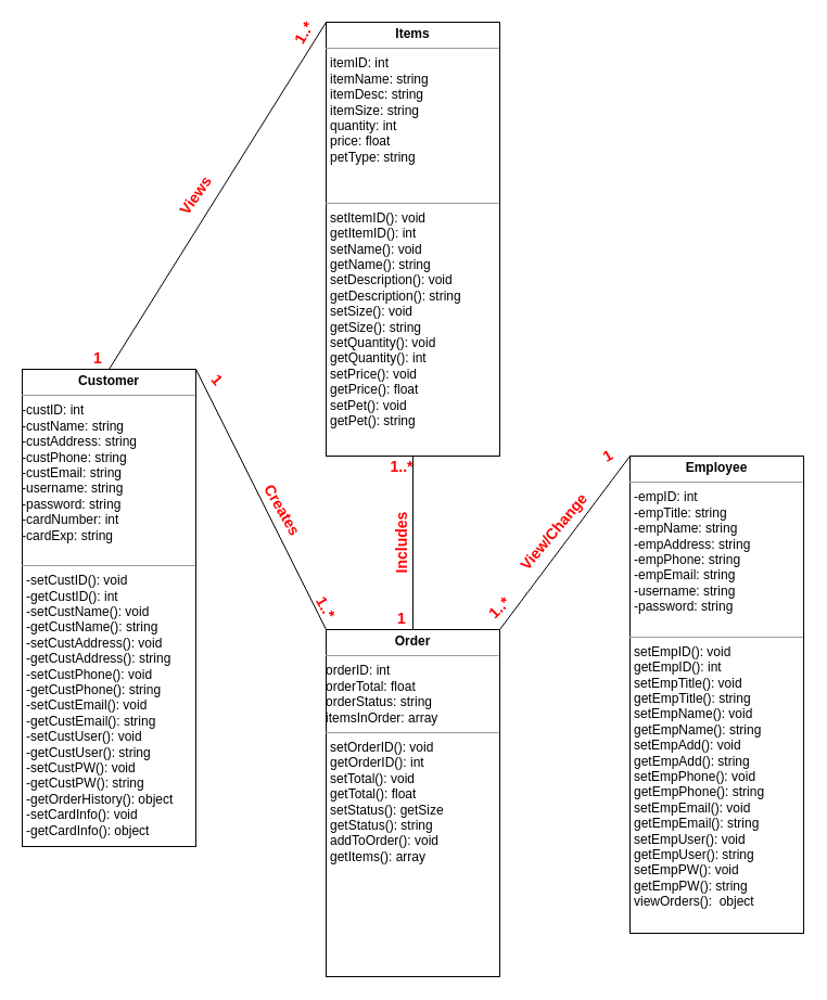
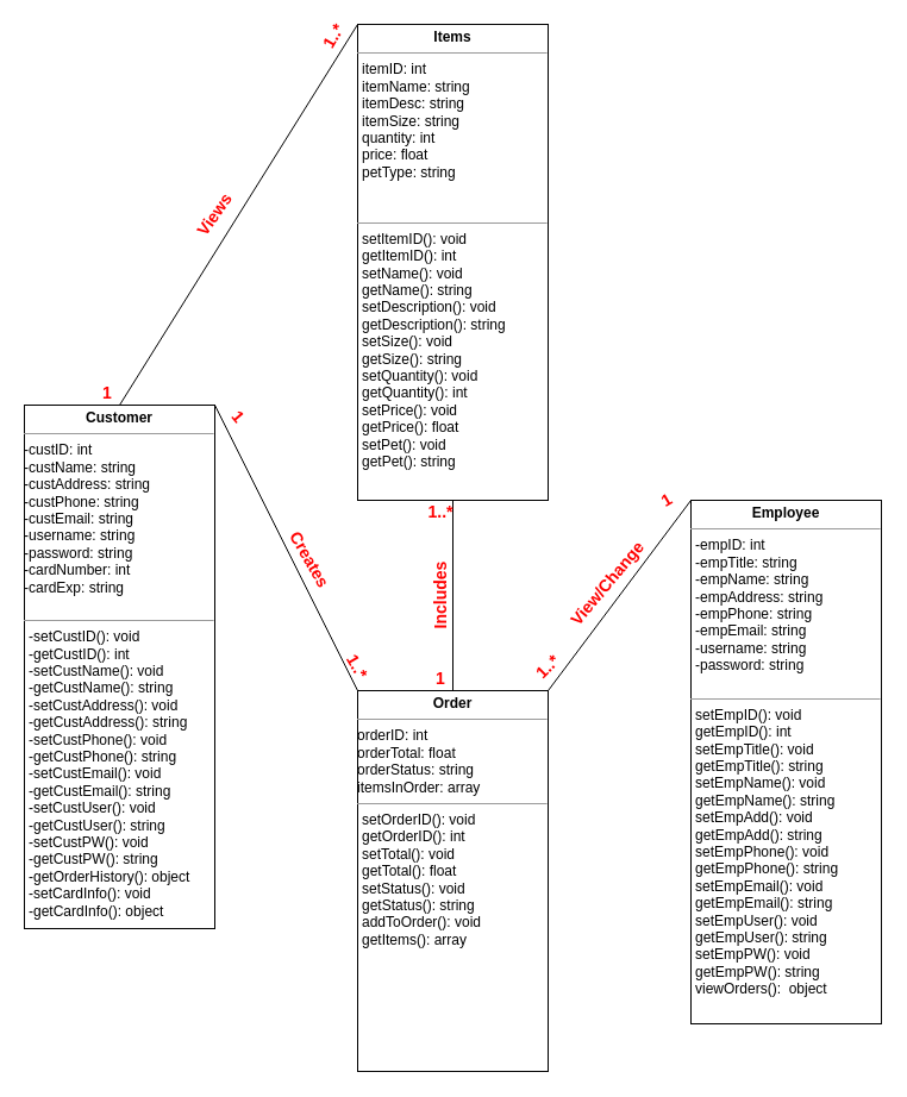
  <mxCell id="0" />
  <mxCell id="1" parent="0" />
  <mxCell id="2" value="&lt;p style=&quot;margin: 0px ; margin-top: 4px ; text-align: center&quot;&gt;&lt;b&gt;Items&lt;/b&gt;&lt;/p&gt;&lt;hr size=&quot;1&quot;&gt;&lt;p style=&quot;margin: 0px ; margin-left: 4px&quot;&gt;&lt;span&gt;itemID: int&lt;/span&gt;&lt;br&gt;&lt;/p&gt;&lt;p style=&quot;margin: 0px ; margin-left: 4px&quot;&gt;itemName: string&lt;/p&gt;&lt;p style=&quot;margin: 0px ; margin-left: 4px&quot;&gt;itemDesc: string&lt;/p&gt;&lt;p style=&quot;margin: 0px ; margin-left: 4px&quot;&gt;itemSize: string&lt;/p&gt;&lt;p style=&quot;margin: 0px ; margin-left: 4px&quot;&gt;quantity: int&lt;/p&gt;&lt;p style=&quot;margin: 0px ; margin-left: 4px&quot;&gt;price: float&lt;/p&gt;&lt;p style=&quot;margin: 0px ; margin-left: 4px&quot;&gt;petType: string&lt;/p&gt;&lt;p style=&quot;margin: 0px ; margin-left: 4px&quot;&gt;&lt;br&gt;&lt;/p&gt;&lt;p style=&quot;margin: 0px ; margin-left: 4px&quot;&gt;&lt;br&gt;&lt;/p&gt;&lt;hr size=&quot;1&quot;&gt;&lt;p style=&quot;margin: 0px ; margin-left: 4px&quot;&gt;&lt;span&gt;setItemID(): void&lt;/span&gt;&lt;br&gt;&lt;/p&gt;&lt;p style=&quot;margin: 0px ; margin-left: 4px&quot;&gt;getItemID(): int&lt;/p&gt;&lt;p style=&quot;margin: 0px ; margin-left: 4px&quot;&gt;setName(): void&lt;/p&gt;&lt;p style=&quot;margin: 0px ; margin-left: 4px&quot;&gt;getName(): string&lt;/p&gt;&lt;p style=&quot;margin: 0px ; margin-left: 4px&quot;&gt;setDescription(): void&lt;/p&gt;&lt;p style=&quot;margin: 0px ; margin-left: 4px&quot;&gt;getDescription(): string&lt;/p&gt;&lt;p style=&quot;margin: 0px ; margin-left: 4px&quot;&gt;setSize(): void&lt;/p&gt;&lt;p style=&quot;margin: 0px ; margin-left: 4px&quot;&gt;getSize(): string&lt;/p&gt;&lt;p style=&quot;margin: 0px ; margin-left: 4px&quot;&gt;setQuantity(): void&lt;/p&gt;&lt;p style=&quot;margin: 0px ; margin-left: 4px&quot;&gt;getQuantity(): int&lt;/p&gt;&lt;p style=&quot;margin: 0px ; margin-left: 4px&quot;&gt;setPrice(): void&lt;/p&gt;&lt;p style=&quot;margin: 0px ; margin-left: 4px&quot;&gt;getPrice(): float&lt;/p&gt;&lt;p style=&quot;margin: 0px ; margin-left: 4px&quot;&gt;setPet(): void&lt;/p&gt;&lt;p style=&quot;margin: 0px ; margin-left: 4px&quot;&gt;getPet(): string&lt;/p&gt;" style="verticalAlign=top;align=left;overflow=fill;fontSize=12;fontFamily=Helvetica;html=1;" parent="1" vertex="1"><mxGeometry x="300" y="20" width="160" height="400" as="geometry" /></mxCell>
  <mxCell id="3" value="&lt;p style=&quot;margin: 0px ; margin-top: 4px ; text-align: center&quot;&gt;&lt;b&gt;Customer&lt;/b&gt;&lt;/p&gt;&lt;hr size=&quot;1&quot;&gt;&lt;p style=&quot;margin: 0px ; margin-left: 4px&quot;&gt;&lt;/p&gt;-custID: int&lt;br&gt;-custName: string&lt;br&gt;-custAddress: string&lt;br&gt;-custPhone: string&lt;br&gt;-custEmail: string&lt;br&gt;-username: string&lt;br&gt;-password: string&lt;br&gt;-cardNumber: int&lt;br&gt;-cardExp: string&lt;br&gt;&lt;br&gt;&lt;hr size=&quot;1&quot;&gt;&lt;p style=&quot;margin: 0px ; margin-left: 4px&quot;&gt;&lt;span&gt;-setCustID(): void&lt;/span&gt;&lt;br&gt;&lt;/p&gt;&lt;p style=&quot;margin: 0px ; margin-left: 4px&quot;&gt;-getCustID(): int&lt;/p&gt;&lt;p style=&quot;margin: 0px ; margin-left: 4px&quot;&gt;-setCustName(): void&lt;/p&gt;&lt;p style=&quot;margin: 0px ; margin-left: 4px&quot;&gt;-getCustName(): string&lt;/p&gt;&lt;p style=&quot;margin: 0px ; margin-left: 4px&quot;&gt;-setCustAddress(): void&lt;/p&gt;&lt;p style=&quot;margin: 0px ; margin-left: 4px&quot;&gt;-getCustAddress(): string&lt;/p&gt;&lt;p style=&quot;margin: 0px ; margin-left: 4px&quot;&gt;-setCustPhone(): void&lt;/p&gt;&lt;p style=&quot;margin: 0px ; margin-left: 4px&quot;&gt;-getCustPhone(): string&lt;/p&gt;&lt;p style=&quot;margin: 0px ; margin-left: 4px&quot;&gt;-setCustEmail(): void&lt;/p&gt;&lt;p style=&quot;margin: 0px ; margin-left: 4px&quot;&gt;-getCustEmail(): string&lt;/p&gt;&lt;p style=&quot;margin: 0px ; margin-left: 4px&quot;&gt;-setCustUser(): void&lt;/p&gt;&lt;p style=&quot;margin: 0px ; margin-left: 4px&quot;&gt;-getCustUser(): string&lt;/p&gt;&lt;p style=&quot;margin: 0px ; margin-left: 4px&quot;&gt;-setCustPW(): void&lt;/p&gt;&lt;p style=&quot;margin: 0px ; margin-left: 4px&quot;&gt;-getCustPW(): string&lt;/p&gt;&lt;p style=&quot;margin: 0px ; margin-left: 4px&quot;&gt;-getOrderHistory(): object&lt;/p&gt;&lt;p style=&quot;margin: 0px ; margin-left: 4px&quot;&gt;-setCardInfo(): void&lt;/p&gt;&lt;p style=&quot;margin: 0px ; margin-left: 4px&quot;&gt;-getCardInfo(): object&lt;/p&gt;" style="verticalAlign=top;align=left;overflow=fill;fontSize=12;fontFamily=Helvetica;html=1;" parent="1" vertex="1"><mxGeometry x="20" y="340" width="160" height="440" as="geometry" /></mxCell>
- <mxCell id="4" value="&lt;p style=&quot;margin: 0px ; margin-top: 4px ; text-align: center&quot;&gt;&lt;b&gt;Order&lt;/b&gt;&lt;/p&gt;&lt;hr size=&quot;1&quot;&gt;&lt;p style=&quot;margin: 0px ; margin-left: 4px&quot;&gt;&lt;/p&gt;orderID: int&lt;br&gt;orderTotal: float&lt;br&gt;orderStatus: string&lt;br&gt;itemsInOrder: array&lt;br&gt;&lt;hr size=&quot;1&quot;&gt;&lt;p style=&quot;margin: 0px ; margin-left: 4px&quot;&gt;&lt;span&gt;setOrderID(): void&lt;/span&gt;&lt;br&gt;&lt;/p&gt;&lt;p style=&quot;margin: 0px ; margin-left: 4px&quot;&gt;getOrderID(): int&lt;/p&gt;&lt;p style=&quot;margin: 0px ; margin-left: 4px&quot;&gt;setTotal(): void&lt;/p&gt;&lt;p style=&quot;margin: 0px ; margin-left: 4px&quot;&gt;getTotal(): float&lt;/p&gt;&lt;p style=&quot;margin: 0px ; margin-left: 4px&quot;&gt;setStatus(): getSize&lt;/p&gt;&lt;p style=&quot;margin: 0px ; margin-left: 4px&quot;&gt;getStatus(): string&lt;/p&gt;&lt;p style=&quot;margin: 0px ; margin-left: 4px&quot;&gt;addToOrder(): void&lt;/p&gt;&lt;p style=&quot;margin: 0px ; margin-left: 4px&quot;&gt;getItems(): array&lt;/p&gt;&lt;p style=&quot;margin: 0px ; margin-left: 4px&quot;&gt;&lt;br&gt;&lt;/p&gt;" style="verticalAlign=top;align=left;overflow=fill;fontSize=12;fontFamily=Helvetica;html=1;" parent="1" vertex="1"><mxGeometry x="300" y="580" width="160" height="320" as="geometry" /></mxCell>
+ <mxCell id="4" value="&lt;p style=&quot;margin: 0px ; margin-top: 4px ; text-align: center&quot;&gt;&lt;b&gt;Order&lt;/b&gt;&lt;/p&gt;&lt;hr size=&quot;1&quot;&gt;&lt;p style=&quot;margin: 0px ; margin-left: 4px&quot;&gt;&lt;/p&gt;orderID: int&lt;br&gt;orderTotal: float&lt;br&gt;orderStatus: string&lt;br&gt;itemsInOrder: array&lt;br&gt;&lt;hr size=&quot;1&quot;&gt;&lt;p style=&quot;margin: 0px ; margin-left: 4px&quot;&gt;&lt;span&gt;setOrderID(): void&lt;/span&gt;&lt;br&gt;&lt;/p&gt;&lt;p style=&quot;margin: 0px ; margin-left: 4px&quot;&gt;getOrderID(): int&lt;/p&gt;&lt;p style=&quot;margin: 0px ; margin-left: 4px&quot;&gt;setTotal(): void&lt;/p&gt;&lt;p style=&quot;margin: 0px ; margin-left: 4px&quot;&gt;getTotal(): float&lt;/p&gt;&lt;p style=&quot;margin: 0px ; margin-left: 4px&quot;&gt;setStatus(): void&lt;/p&gt;&lt;p style=&quot;margin: 0px ; margin-left: 4px&quot;&gt;getStatus(): string&lt;/p&gt;&lt;p style=&quot;margin: 0px ; margin-left: 4px&quot;&gt;addToOrder(): void&lt;/p&gt;&lt;p style=&quot;margin: 0px ; margin-left: 4px&quot;&gt;getItems(): array&lt;/p&gt;&lt;p style=&quot;margin: 0px ; margin-left: 4px&quot;&gt;&lt;br&gt;&lt;/p&gt;" style="verticalAlign=top;align=left;overflow=fill;fontSize=12;fontFamily=Helvetica;html=1;" parent="1" vertex="1"><mxGeometry x="300" y="580" width="160" height="320" as="geometry" /></mxCell>
  <mxCell id="5" value="&lt;p style=&quot;margin: 0px ; margin-top: 4px ; text-align: center&quot;&gt;&lt;b&gt;Employee&lt;/b&gt;&lt;/p&gt;&lt;hr size=&quot;1&quot;&gt;&lt;p style=&quot;margin: 0px ; margin-left: 4px&quot;&gt;&lt;span&gt;-empID: int&lt;/span&gt;&lt;br&gt;&lt;/p&gt;&lt;p style=&quot;margin: 0px ; margin-left: 4px&quot;&gt;-empTitle: string&lt;/p&gt;&lt;p style=&quot;margin: 0px ; margin-left: 4px&quot;&gt;-empName: string&lt;/p&gt;&lt;p style=&quot;margin: 0px ; margin-left: 4px&quot;&gt;-empAddress: string&lt;/p&gt;&lt;p style=&quot;margin: 0px ; margin-left: 4px&quot;&gt;-empPhone: string&lt;/p&gt;&lt;p style=&quot;margin: 0px ; margin-left: 4px&quot;&gt;-empEmail: string&lt;/p&gt;&lt;p style=&quot;margin: 0px ; margin-left: 4px&quot;&gt;-username: string&lt;/p&gt;&lt;p style=&quot;margin: 0px ; margin-left: 4px&quot;&gt;-password: string&lt;/p&gt;&lt;p style=&quot;margin: 0px ; margin-left: 4px&quot;&gt;&lt;br&gt;&lt;/p&gt;&lt;hr size=&quot;1&quot;&gt;&lt;p style=&quot;margin: 0px ; margin-left: 4px&quot;&gt;&lt;span&gt;setEmpID(): void&lt;/span&gt;&lt;br&gt;&lt;/p&gt;&lt;p style=&quot;margin: 0px ; margin-left: 4px&quot;&gt;getEmpID(): int&lt;/p&gt;&lt;p style=&quot;margin: 0px ; margin-left: 4px&quot;&gt;setEmpTitle(): void&lt;/p&gt;&lt;p style=&quot;margin: 0px ; margin-left: 4px&quot;&gt;getEmpTitle(): string&lt;/p&gt;&lt;p style=&quot;margin: 0px ; margin-left: 4px&quot;&gt;setEmpName(): void&lt;/p&gt;&lt;p style=&quot;margin: 0px ; margin-left: 4px&quot;&gt;getEmpName(): string&lt;/p&gt;&lt;p style=&quot;margin: 0px ; margin-left: 4px&quot;&gt;setEmpAdd(): void&lt;/p&gt;&lt;p style=&quot;margin: 0px ; margin-left: 4px&quot;&gt;getEmpAdd(): string&lt;/p&gt;&lt;p style=&quot;margin: 0px ; margin-left: 4px&quot;&gt;setEmpPhone(): void&lt;/p&gt;&lt;p style=&quot;margin: 0px ; margin-left: 4px&quot;&gt;getEmpPhone(): string&lt;/p&gt;&lt;p style=&quot;margin: 0px ; margin-left: 4px&quot;&gt;setEmpEmail(): void&lt;/p&gt;&lt;p style=&quot;margin: 0px ; margin-left: 4px&quot;&gt;getEmpEmail(): string&lt;/p&gt;&lt;p style=&quot;margin: 0px ; margin-left: 4px&quot;&gt;setEmpUser(): void&lt;/p&gt;&lt;p style=&quot;margin: 0px ; margin-left: 4px&quot;&gt;getEmpUser(): string&lt;/p&gt;&lt;p style=&quot;margin: 0px ; margin-left: 4px&quot;&gt;setEmpPW(): void&lt;/p&gt;&lt;p style=&quot;margin: 0px ; margin-left: 4px&quot;&gt;getEmpPW(): string&lt;/p&gt;&lt;p style=&quot;margin: 0px ; margin-left: 4px&quot;&gt;viewOrders():&amp;nbsp; object&lt;/p&gt;" style="verticalAlign=top;align=left;overflow=fill;fontSize=12;fontFamily=Helvetica;html=1;labelBorderColor=none;" parent="1" vertex="1"><mxGeometry x="580" y="420" width="160" height="440" as="geometry" /></mxCell>
  <mxCell id="6" value="" style="endArrow=none;html=1;entryX=0.5;entryY=1;entryDx=0;entryDy=0;exitX=0.5;exitY=0;exitDx=0;exitDy=0;" edge="1" parent="1" source="4" target="2"><mxGeometry width="50" height="50" relative="1" as="geometry"><mxPoint x="400" y="480" as="sourcePoint" /><mxPoint x="430" y="570" as="targetPoint" /></mxGeometry></mxCell>
  <mxCell id="7" value="&lt;b&gt;&lt;font style=&quot;font-size: 14px&quot; color=&quot;#ff0000&quot;&gt;1&lt;/font&gt;&lt;/b&gt;" style="text;html=1;strokeColor=none;fillColor=none;align=center;verticalAlign=middle;whiteSpace=wrap;rounded=0;" vertex="1" parent="1"><mxGeometry x="350" y="560" width="40" height="20" as="geometry" /></mxCell>
  <mxCell id="8" value="&lt;b&gt;&lt;font style=&quot;font-size: 14px&quot; color=&quot;#ff0000&quot;&gt;1..*&lt;/font&gt;&lt;/b&gt;" style="text;html=1;strokeColor=none;fillColor=none;align=center;verticalAlign=middle;whiteSpace=wrap;rounded=0;" vertex="1" parent="1"><mxGeometry x="350" y="420" width="40" height="20" as="geometry" /></mxCell>
  <mxCell id="9" value="" style="endArrow=none;html=1;exitX=1;exitY=0;exitDx=0;exitDy=0;entryX=0;entryY=0;entryDx=0;entryDy=0;" edge="1" parent="1" source="3" target="4"><mxGeometry width="50" height="50" relative="1" as="geometry"><mxPoint x="210" y="440" as="sourcePoint" /><mxPoint x="260" y="390" as="targetPoint" /></mxGeometry></mxCell>
  <mxCell id="10" value="&lt;b&gt;&lt;font style=&quot;font-size: 14px&quot; color=&quot;#ff0000&quot;&gt;1&lt;/font&gt;&lt;/b&gt;" style="text;html=1;strokeColor=none;fillColor=none;align=center;verticalAlign=middle;whiteSpace=wrap;rounded=0;rotation=50;" vertex="1" parent="1"><mxGeometry x="180" y="340" width="40" height="20" as="geometry" /></mxCell>
  <mxCell id="11" value="&lt;b&gt;&lt;font style=&quot;font-size: 14px&quot; color=&quot;#ff0000&quot;&gt;1..*&lt;/font&gt;&lt;/b&gt;" style="text;html=1;strokeColor=none;fillColor=none;align=center;verticalAlign=middle;whiteSpace=wrap;rounded=0;rotation=60;" vertex="1" parent="1"><mxGeometry x="280" y="550" width="40" height="20" as="geometry" /></mxCell>
  <mxCell id="12" value="" style="endArrow=none;html=1;entryX=0;entryY=0;entryDx=0;entryDy=0;exitX=1;exitY=0;exitDx=0;exitDy=0;" edge="1" parent="1" source="4" target="5"><mxGeometry width="50" height="50" relative="1" as="geometry"><mxPoint x="460" y="500" as="sourcePoint" /><mxPoint x="510" y="450" as="targetPoint" /></mxGeometry></mxCell>
  <mxCell id="13" value="&lt;font style=&quot;font-size: 14px&quot; color=&quot;#ff0000&quot;&gt;&lt;b&gt;1&lt;/b&gt;&lt;/font&gt;" style="text;html=1;strokeColor=none;fillColor=none;align=center;verticalAlign=middle;whiteSpace=wrap;rounded=0;rotation=-30;" vertex="1" parent="1"><mxGeometry x="540" y="410" width="40" height="20" as="geometry" /></mxCell>
  <mxCell id="14" value="&lt;b&gt;&lt;font style=&quot;font-size: 14px&quot; color=&quot;#ff0000&quot;&gt;1..*&lt;/font&gt;&lt;/b&gt;" style="text;html=1;strokeColor=none;fillColor=none;align=center;verticalAlign=middle;whiteSpace=wrap;rounded=0;rotation=-45;" vertex="1" parent="1"><mxGeometry x="440" y="550" width="40" height="20" as="geometry" /></mxCell>
  <mxCell id="15" value="" style="endArrow=none;html=1;entryX=0.5;entryY=0;entryDx=0;entryDy=0;exitX=0;exitY=0;exitDx=0;exitDy=0;" edge="1" parent="1" source="2" target="3"><mxGeometry width="50" height="50" relative="1" as="geometry"><mxPoint x="560" y="360" as="sourcePoint" /><mxPoint x="610" y="310" as="targetPoint" /><Array as="points" /></mxGeometry></mxCell>
  <mxCell id="16" value="&lt;font style=&quot;font-size: 14px&quot; color=&quot;#ff0000&quot;&gt;&lt;b&gt;1..*&lt;/b&gt;&lt;/font&gt;" style="text;html=1;strokeColor=none;fillColor=none;align=center;verticalAlign=middle;whiteSpace=wrap;rounded=0;rotation=-60;" vertex="1" parent="1"><mxGeometry x="260" y="20" width="40" height="20" as="geometry" /></mxCell>
  <mxCell id="17" value="&lt;font style=&quot;font-size: 14px&quot; color=&quot;#ff0000&quot;&gt;&lt;b&gt;1&lt;/b&gt;&lt;/font&gt;" style="text;html=1;strokeColor=none;fillColor=none;align=center;verticalAlign=middle;whiteSpace=wrap;rounded=0;" vertex="1" parent="1"><mxGeometry x="70" y="320" width="40" height="20" as="geometry" /></mxCell>
  <mxCell id="18" value="&lt;b&gt;&lt;font style=&quot;font-size: 14px&quot; color=&quot;#ff0000&quot;&gt;Views&lt;/font&gt;&lt;/b&gt;" style="text;html=1;strokeColor=none;fillColor=none;align=center;verticalAlign=middle;whiteSpace=wrap;rounded=0;rotation=-55;" vertex="1" parent="1"><mxGeometry x="160" y="170" width="40" height="20" as="geometry" /></mxCell>
  <mxCell id="19" value="&lt;font style=&quot;font-size: 14px&quot; color=&quot;#ff0000&quot;&gt;&lt;b&gt;View/Change&lt;br&gt;&lt;/b&gt;&lt;/font&gt;" style="text;html=1;strokeColor=none;fillColor=none;align=center;verticalAlign=middle;whiteSpace=wrap;rounded=0;rotation=-50;" vertex="1" parent="1"><mxGeometry x="490" y="480" width="40" height="20" as="geometry" /></mxCell>
  <mxCell id="20" value="&lt;b&gt;&lt;font style=&quot;font-size: 14px&quot; color=&quot;#ff0000&quot;&gt;Includes&lt;br&gt;&lt;/font&gt;&lt;/b&gt;" style="text;html=1;strokeColor=none;fillColor=none;align=center;verticalAlign=middle;whiteSpace=wrap;rounded=0;rotation=-90;" vertex="1" parent="1"><mxGeometry x="350" y="490" width="40" height="20" as="geometry" /></mxCell>
  <mxCell id="21" value="&lt;font style=&quot;font-size: 14px&quot; color=&quot;#ff0000&quot;&gt;&lt;b&gt;Creates&lt;/b&gt;&lt;/font&gt;" style="text;html=1;strokeColor=none;fillColor=none;align=center;verticalAlign=middle;whiteSpace=wrap;rounded=0;rotation=60;" vertex="1" parent="1"><mxGeometry x="240" y="460" width="40" height="20" as="geometry" /></mxCell>
